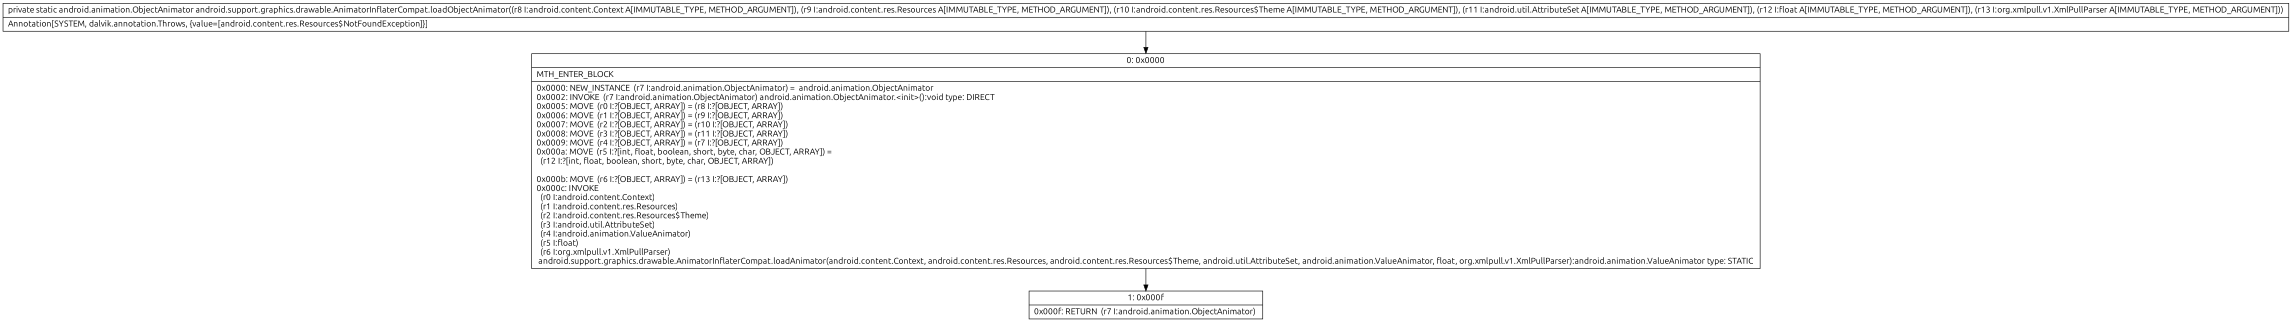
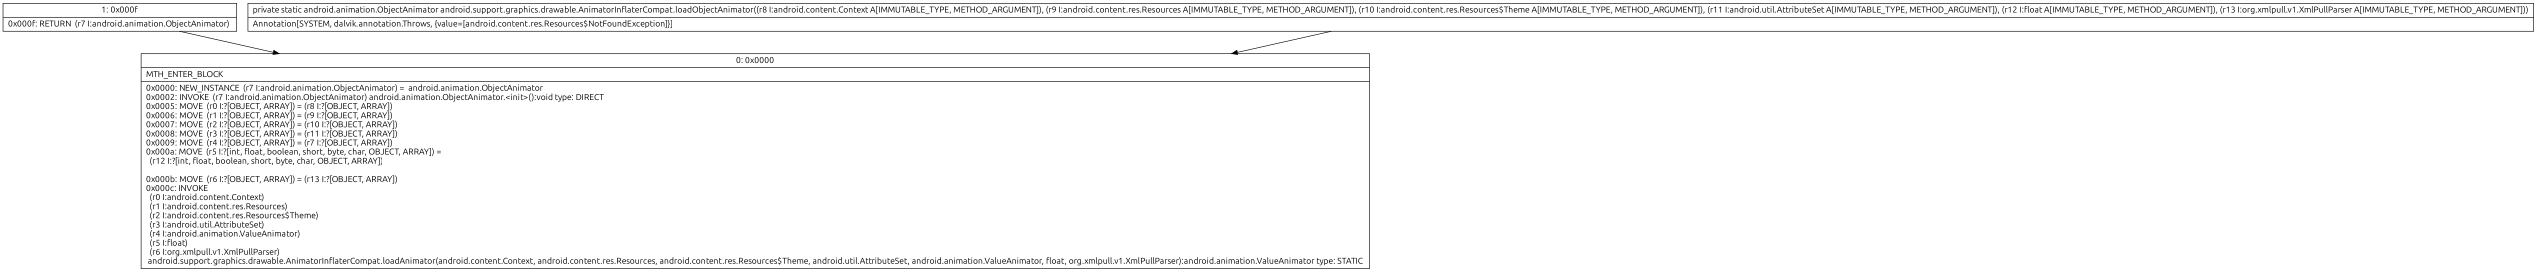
  digraph {
    fontname=Ubuntu
    node [shape=record fontname=Ubuntu]
    edge [fontname=Ubuntu]
    n1 [label="{0\:\ 0x0000|MTH_ENTER_BLOCK\l|0x0000: NEW_INSTANCE  (r7 I:android.animation.ObjectAnimator) =  android.animation.ObjectAnimator \l0x0002: INVOKE  (r7 I:android.animation.ObjectAnimator) android.animation.ObjectAnimator.\<init\>():void type: DIRECT \l0x0005: MOVE  (r0 I:?[OBJECT, ARRAY]) = (r8 I:?[OBJECT, ARRAY]) \l0x0006: MOVE  (r1 I:?[OBJECT, ARRAY]) = (r9 I:?[OBJECT, ARRAY]) \l0x0007: MOVE  (r2 I:?[OBJECT, ARRAY]) = (r10 I:?[OBJECT, ARRAY]) \l0x0008: MOVE  (r3 I:?[OBJECT, ARRAY]) = (r11 I:?[OBJECT, ARRAY]) \l0x0009: MOVE  (r4 I:?[OBJECT, ARRAY]) = (r7 I:?[OBJECT, ARRAY]) \l0x000a: MOVE  (r5 I:?[int, float, boolean, short, byte, char, OBJECT, ARRAY]) = \l  (r12 I:?[int, float, boolean, short, byte, char, OBJECT, ARRAY])\l \l0x000b: MOVE  (r6 I:?[OBJECT, ARRAY]) = (r13 I:?[OBJECT, ARRAY]) \l0x000c: INVOKE  \l  (r0 I:android.content.Context)\l  (r1 I:android.content.res.Resources)\l  (r2 I:android.content.res.Resources$Theme)\l  (r3 I:android.util.AttributeSet)\l  (r4 I:android.animation.ValueAnimator)\l  (r5 I:float)\l  (r6 I:org.xmlpull.v1.XmlPullParser)\l android.support.graphics.drawable.AnimatorInflaterCompat.loadAnimator(android.content.Context, android.content.res.Resources, android.content.res.Resources$Theme, android.util.AttributeSet, android.animation.ValueAnimator, float, org.xmlpull.v1.XmlPullParser):android.animation.ValueAnimator type: STATIC \l}"]
    n2 [label="{1\:\ 0x000f|0x000f: RETURN  (r7 I:android.animation.ObjectAnimator) \l}"]
    n3 [label="{private static android.animation.ObjectAnimator android.support.graphics.drawable.AnimatorInflaterCompat.loadObjectAnimator((r8 I:android.content.Context A[IMMUTABLE_TYPE, METHOD_ARGUMENT]), (r9 I:android.content.res.Resources A[IMMUTABLE_TYPE, METHOD_ARGUMENT]), (r10 I:android.content.res.Resources$Theme A[IMMUTABLE_TYPE, METHOD_ARGUMENT]), (r11 I:android.util.AttributeSet A[IMMUTABLE_TYPE, METHOD_ARGUMENT]), (r12 I:float A[IMMUTABLE_TYPE, METHOD_ARGUMENT]), (r13 I:org.xmlpull.v1.XmlPullParser A[IMMUTABLE_TYPE, METHOD_ARGUMENT]))  | Annotation[SYSTEM, dalvik.annotation.Throws, \{value=[android.content.res.Resources$NotFoundException]\}]\l}"]
-   n1 -> n2
+   n2 -> n1
    n3 -> n1
  }
